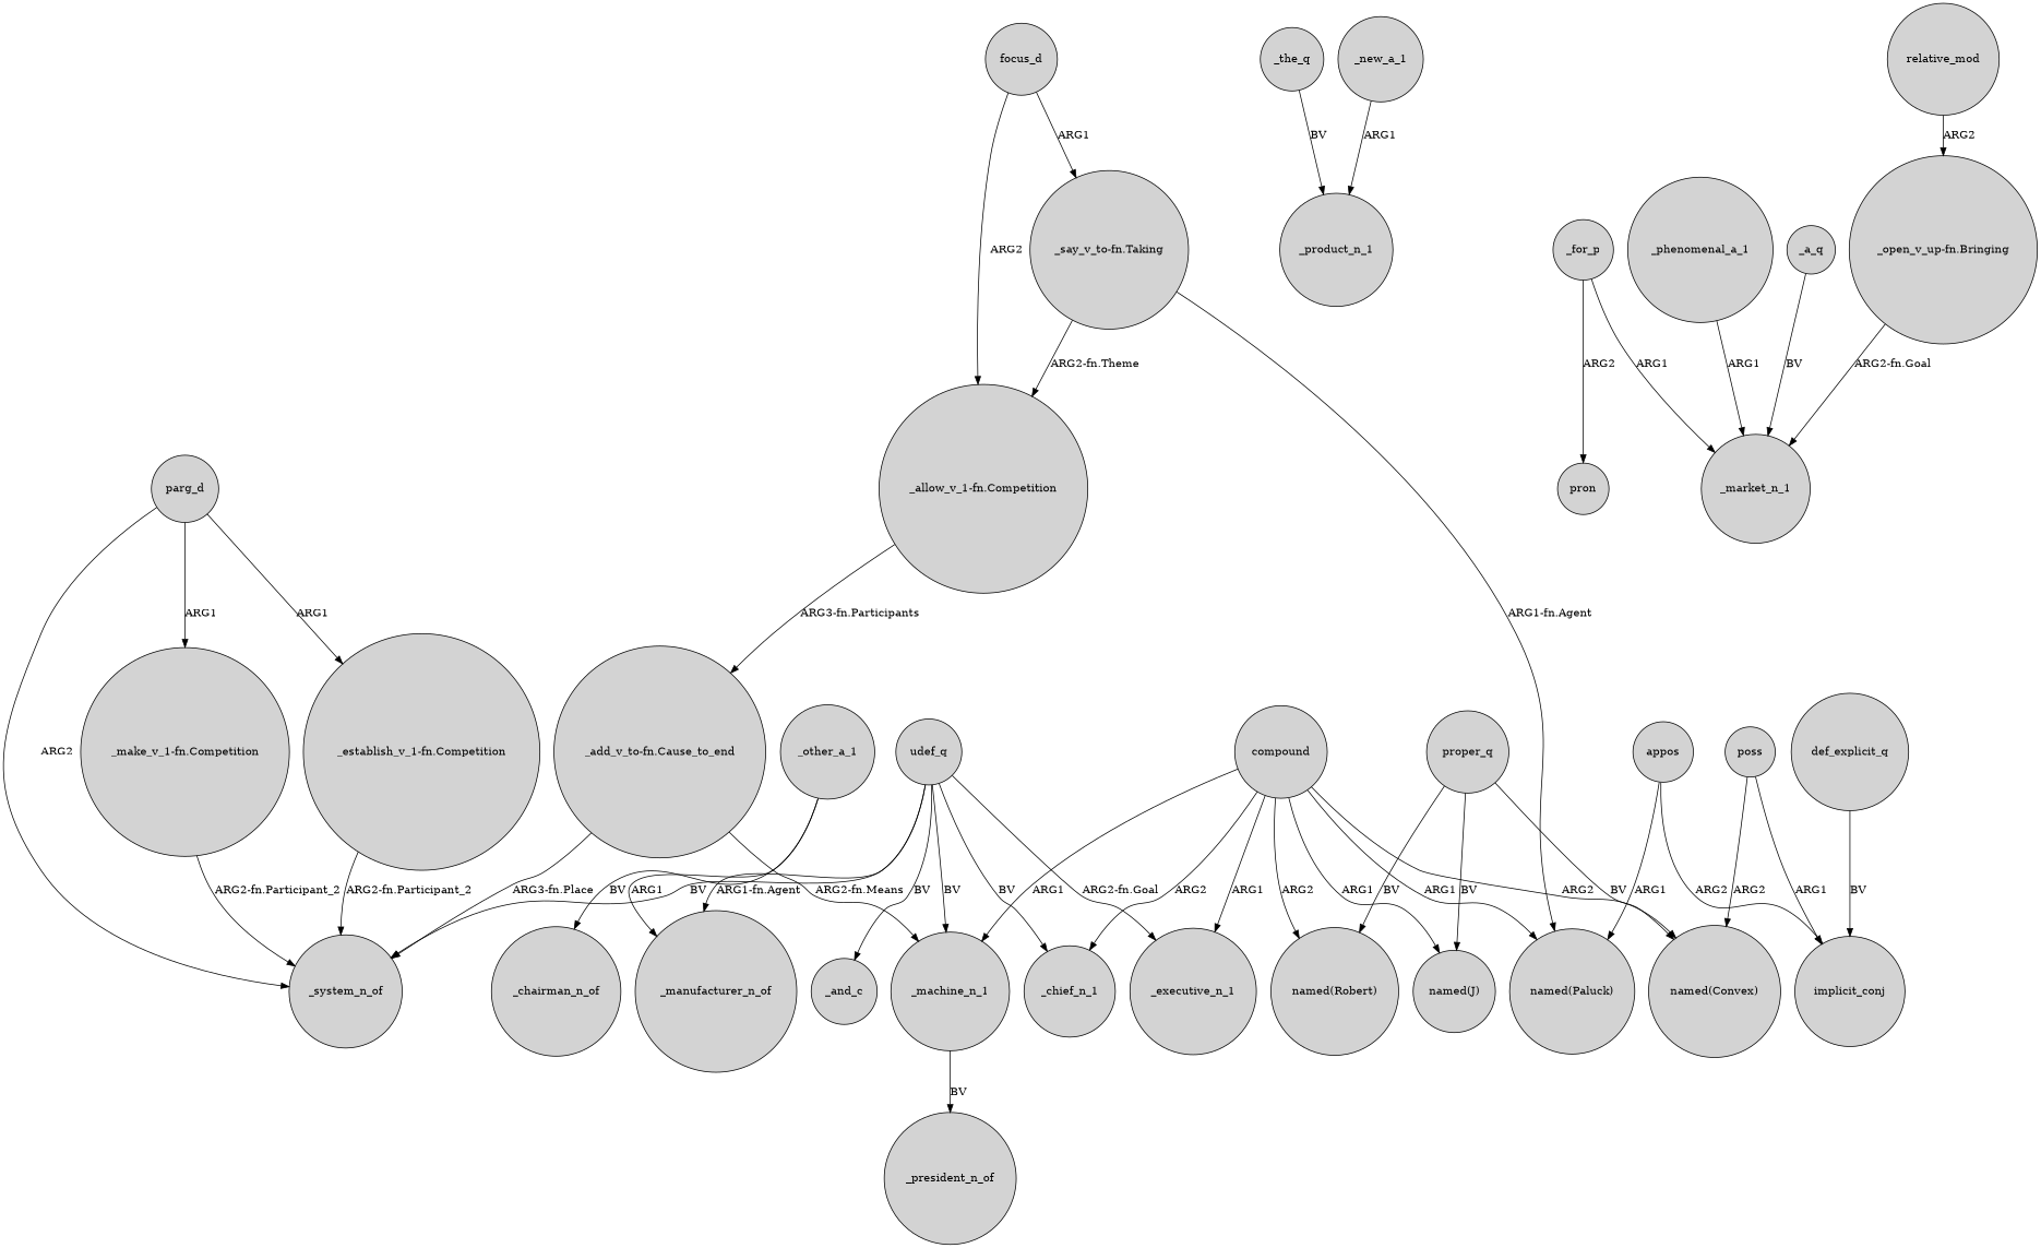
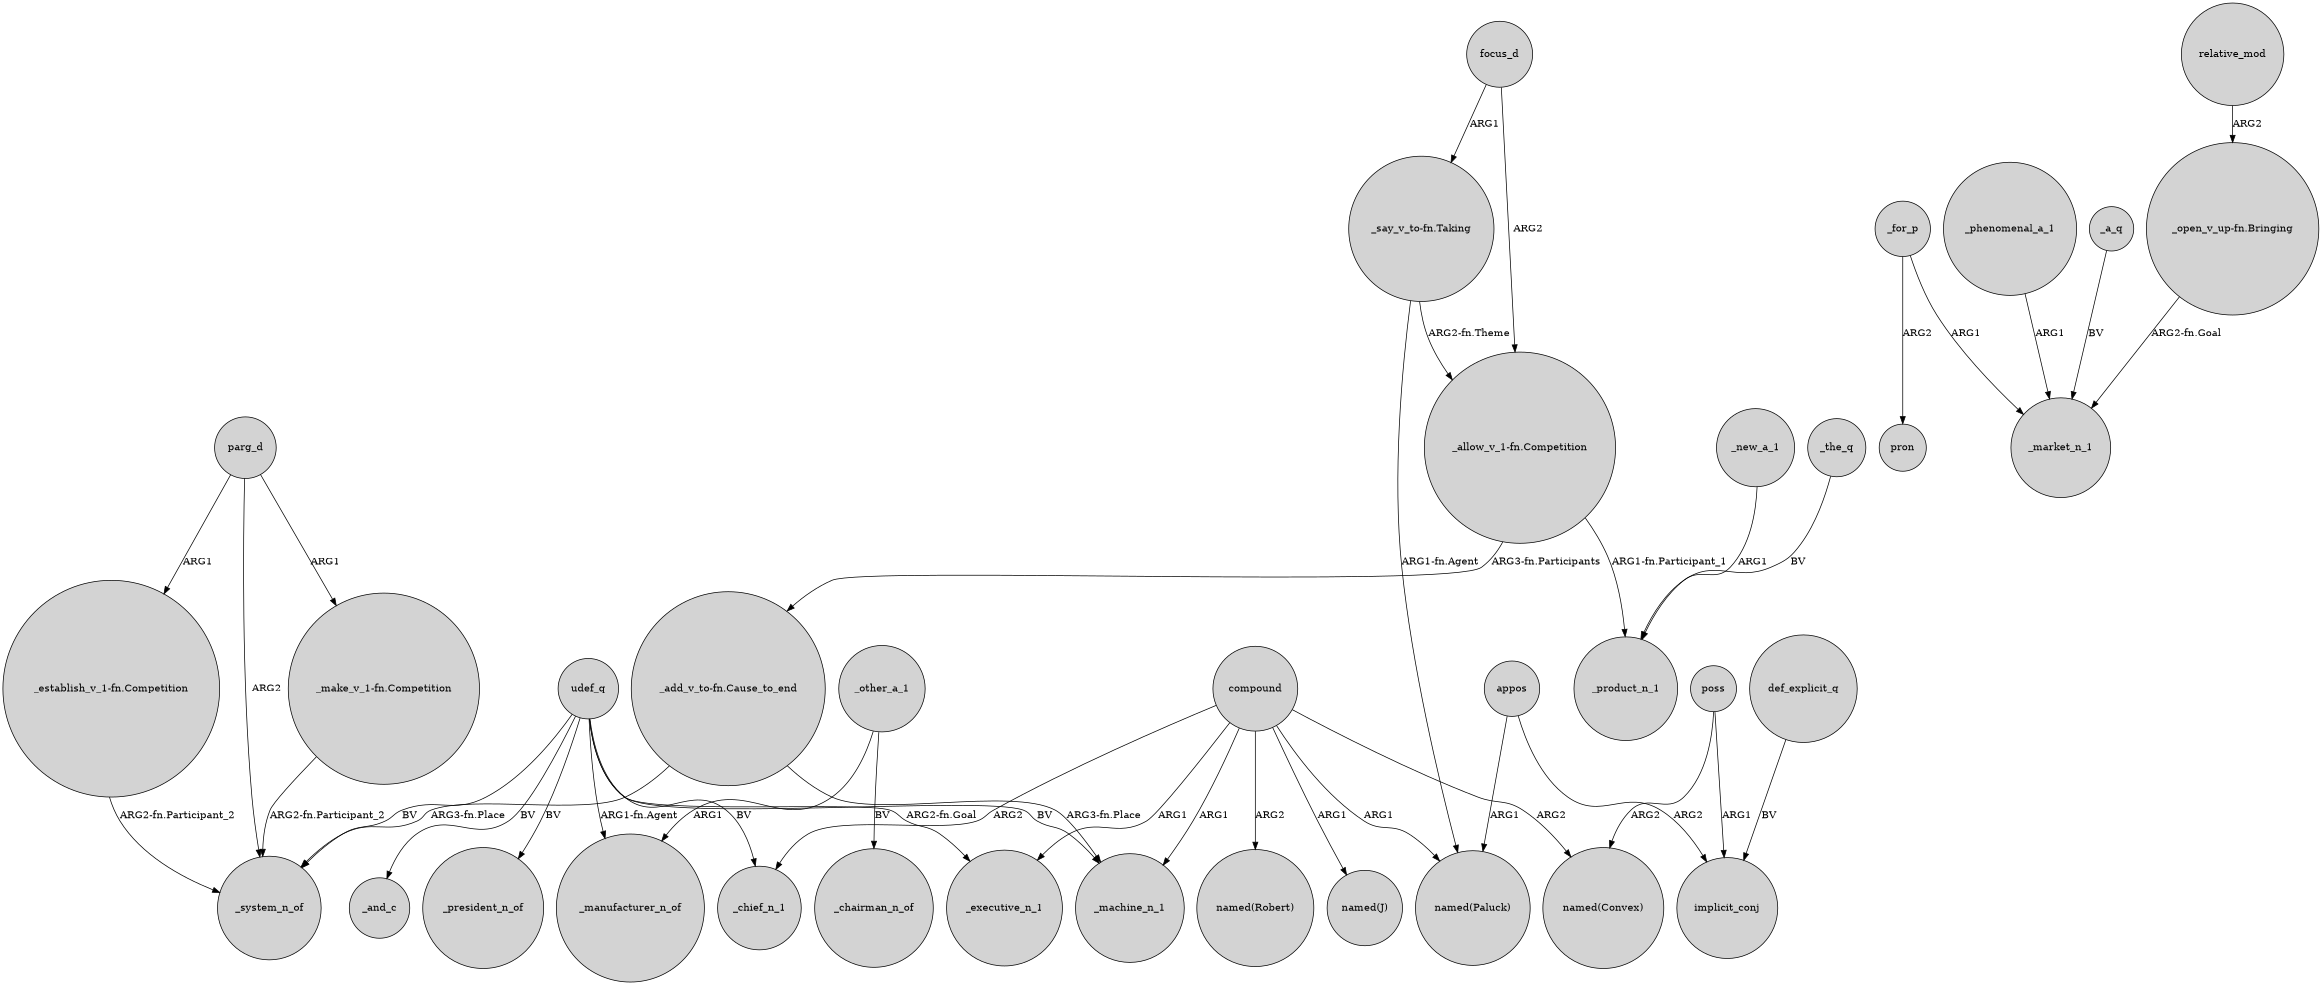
  digraph {
    fontname="DejaVu Serif"
    node [fontname="DejaVu Serif" shape=circle style=filled]
    edge [fontname="DejaVu Serif"]
    "_establish_v_1-fn.Competition"
    _system_n_of
    "_add_v_to-fn.Cause_to_end"
    _machine_n_1
    compound
    _chief_n_1
    "named(J)"
    "named(Paluck)"
    "named(Convex)"
    _executive_n_1
    "named(Robert)"
    focus_d
    "_say_v_to-fn.Taking"
    "_allow_v_1-fn.Competition"
    _product_n_1
    parg_d
    "_make_v_1-fn.Competition"
    poss
    implicit_conj
    _other_a_1
    _manufacturer_n_of
    _chairman_n_of
    udef_q
    _and_c
    _president_n_of
    appos
    relative_mod
    "_open_v_up-fn.Bringing"
    _market_n_1
-   proper_q
    _for_p
    pron
    _the_q
    _new_a_1
    _phenomenal_a_1
    _a_q
    def_explicit_q
    "_establish_v_1-fn.Competition" -> _system_n_of [label="ARG2-fn.Participant_2"]
    "_add_v_to-fn.Cause_to_end" -> _system_n_of [label="ARG3-fn.Place"]
-   "_add_v_to-fn.Cause_to_end" -> _machine_n_1 [label="ARG2-fn.Means"]
+   "_add_v_to-fn.Cause_to_end" -> _machine_n_1 [label="ARG3-fn.Place"]
    compound -> _machine_n_1 [label=ARG1]
    compound -> _chief_n_1 [label=ARG2]
    compound -> "named(J)" [label=ARG1]
    compound -> "named(Paluck)" [label=ARG1]
    compound -> "named(Convex)" [label=ARG2]
    compound -> _executive_n_1 [label=ARG1]
    compound -> "named(Robert)" [label=ARG2]
    focus_d -> "_say_v_to-fn.Taking" [label=ARG1]
    focus_d -> "_allow_v_1-fn.Competition" [label=ARG2]
    "_say_v_to-fn.Taking" -> "named(Paluck)" [label="ARG1-fn.Agent"]
    "_say_v_to-fn.Taking" -> "_allow_v_1-fn.Competition" [label="ARG2-fn.Theme"]
    "_allow_v_1-fn.Competition" -> "_add_v_to-fn.Cause_to_end" [label="ARG3-fn.Participants"]
+   "_allow_v_1-fn.Competition" -> _product_n_1 [label="ARG1-fn.Participant_1"]
    parg_d -> "_establish_v_1-fn.Competition" [label=ARG1]
    parg_d -> _system_n_of [label=ARG2]
    parg_d -> "_make_v_1-fn.Competition" [label=ARG1]
    "_make_v_1-fn.Competition" -> _system_n_of [label="ARG2-fn.Participant_2"]
    poss -> "named(Convex)" [label=ARG2]
    poss -> implicit_conj [label=ARG1]
    _other_a_1 -> _manufacturer_n_of [label=ARG1]
    _other_a_1 -> _chairman_n_of [label=BV]
    udef_q -> _system_n_of [label=BV]
    udef_q -> _machine_n_1 [label=BV]
    udef_q -> _chief_n_1 [label=BV]
    udef_q -> _executive_n_1 [label="ARG2-fn.Goal"]
    udef_q -> _manufacturer_n_of [label="ARG1-fn.Agent"]
    udef_q -> _and_c [label=BV]
-   _machine_n_1 -> _president_n_of [label=BV]
+   udef_q -> _president_n_of [label=BV]
    appos -> "named(Paluck)" [label=ARG1]
    appos -> implicit_conj [label=ARG2]
    relative_mod -> "_open_v_up-fn.Bringing" [label=ARG2]
    "_open_v_up-fn.Bringing" -> _market_n_1 [label="ARG2-fn.Goal"]
-   proper_q -> "named(J)" [label=BV]
-   proper_q -> "named(Convex)" [label=BV]
-   proper_q -> "named(Robert)" [label=BV]
    _for_p -> _market_n_1 [label=ARG1]
    _for_p -> pron [label=ARG2]
    _the_q -> _product_n_1 [label=BV]
    _new_a_1 -> _product_n_1 [label=ARG1]
    _phenomenal_a_1 -> _market_n_1 [label=ARG1]
    _a_q -> _market_n_1 [label=BV]
    def_explicit_q -> implicit_conj [label=BV]
  }
